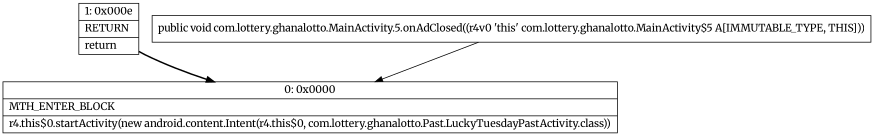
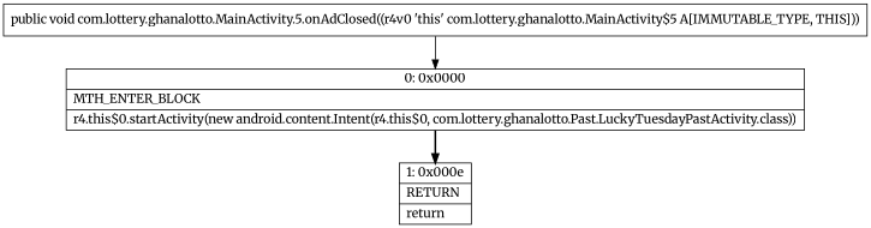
  digraph {
    fontname=Merriweather
    node [shape=record fontname=Merriweather]
    edge [fontname=Merriweather]
    n1 [label="{0\:\ 0x0000|MTH_ENTER_BLOCK\l|r4.this$0.startActivity(new android.content.Intent(r4.this$0, com.lottery.ghanalotto.Past.LuckyTuesdayPastActivity.class))\l}"]
    n2 [label="{1\:\ 0x000e|RETURN\l|return\l}"]
    n3 [label="{public void com.lottery.ghanalotto.MainActivity.5.onAdClosed((r4v0 'this' com.lottery.ghanalotto.MainActivity$5 A[IMMUTABLE_TYPE, THIS])) }"]
-   n2 -> n1 [style=bold]
+   n1 -> n2 [style=bold]
    n3 -> n1 [style=solid]
  }
